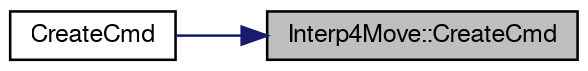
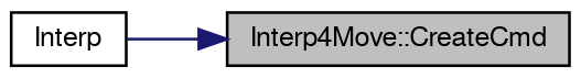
  digraph {
    rankdir=RL
    node [color=black fontname=FreeSans fontsize=10 shape=record style=filled]
    n1 [fillcolor=grey75 fontcolor=black height=0.2 label="Interp4Move::CreateCmd" width=0.4]
-   n2 [fillcolor=white height=0.2 label=CreateCmd width=0.4]
+   n2 [fillcolor=white height=0.2 label=Interp width=0.4]
    n1 -> n2 [color=midnightblue dir=back fontname=FreeSans fontsize=10 labelfontname=FreeSans labelfontsize=10 style=solid]
  }
